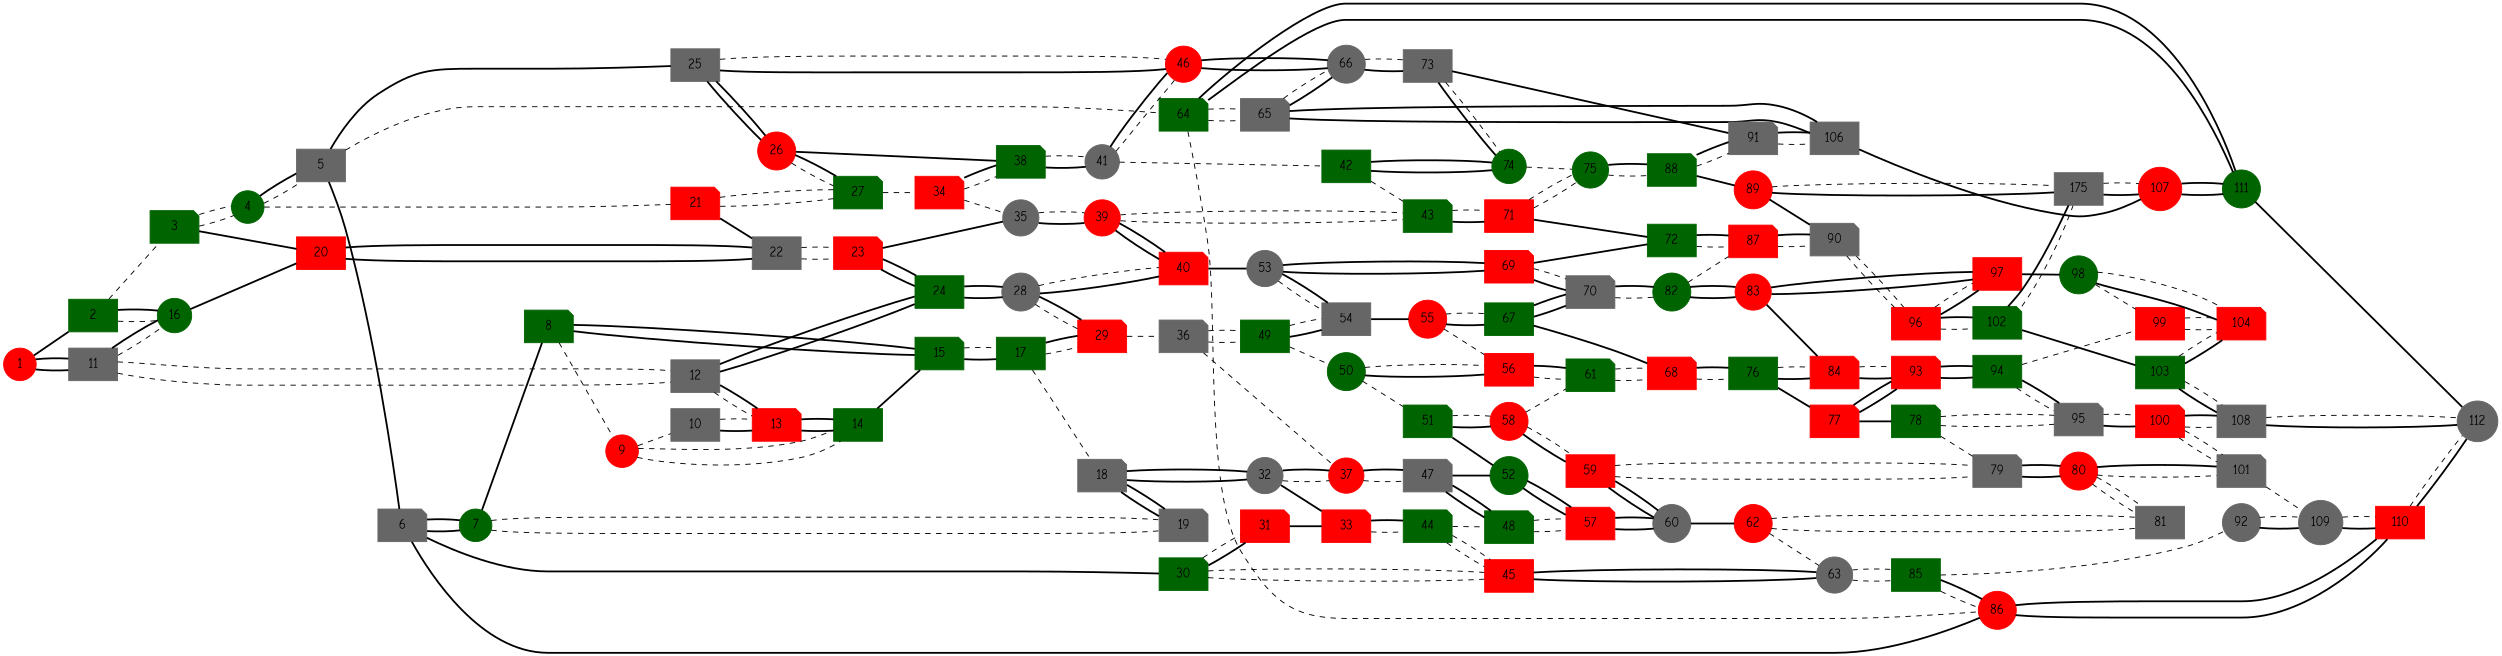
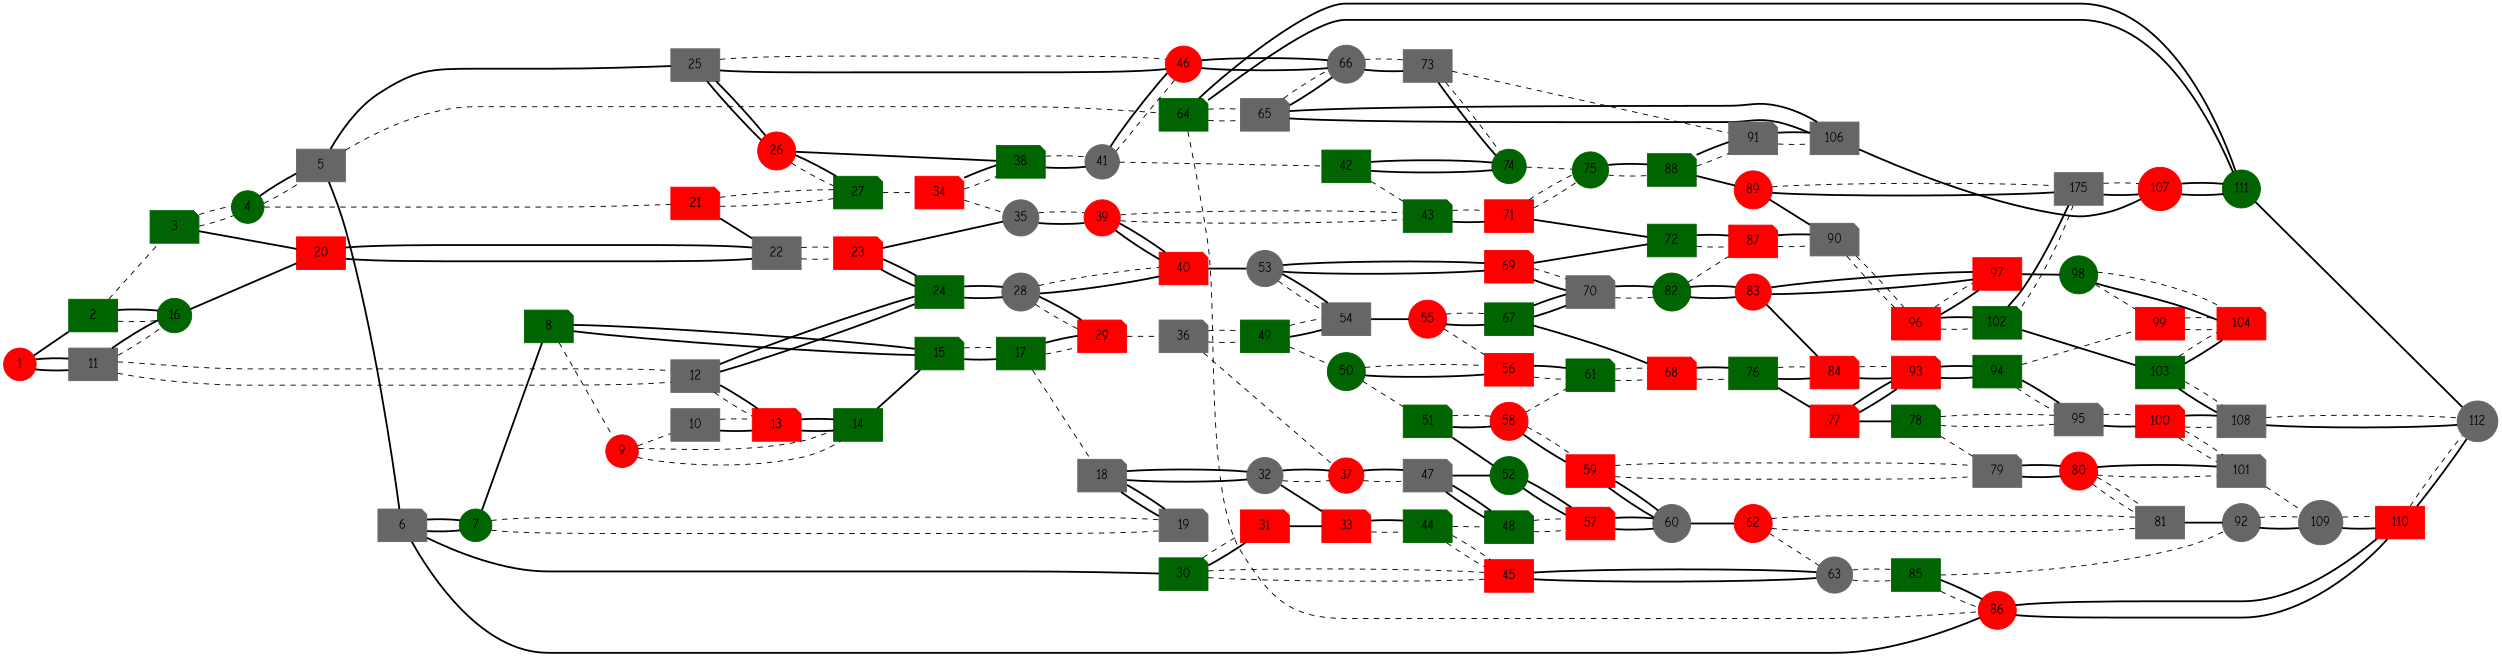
  graph {
    fontname="Comic Neue"
    rankdir=LR
    node [color=red fontname="Comic Neue" shape=note style=filled]
    edge [fontname="Comic Neue" style=bold]
    1 [shape=circle]
    2 [color=darkgreen shape=box]
    11 [color=gray40 shape=box]
    3 [color=darkgreen]
    16 [color=darkgreen shape=circle]
    12 [color=gray40 shape=box]
    4 [color=darkgreen shape=circle]
    20 [shape=box]
    5 [color=gray40 shape=box]
    21
    22 [color=gray40 shape=box]
    6 [color=gray40]
    25 [color=gray40 shape=box]
    64 [color=darkgreen]
    27 [color=darkgreen]
    7 [color=darkgreen shape=circle]
    30 [color=darkgreen]
    86 [shape=circle]
    26 [shape=circle]
    46 [shape=circle]
    65 [color=gray40]
    111 [color=darkgreen shape=circle]
    8 [color=darkgreen]
    19 [color=gray40]
    31
    45 [shape=box]
    110 [shape=box]
    9 [shape=circle]
    15 [color=darkgreen]
    10 [color=gray40 shape=box]
    14 [color=darkgreen shape=box]
    17 [color=darkgreen shape=box]
    13
    24 [color=darkgreen shape=box]
    28 [color=gray40 shape=circle]
    18 [color=gray40]
    29
    32 [color=gray40 shape=circle]
    36 [color=gray40]
    33
    37 [shape=circle]
    23
    34
    35 [color=gray40 shape=circle]
    39 [shape=circle]
    40
    38 [color=darkgreen]
    66 [color=gray40 shape=circle]
    41 [color=gray40 shape=circle]
    53 [color=gray40 shape=circle]
    49 [color=darkgreen shape=box]
    63 [color=gray40 shape=circle]
    44 [color=darkgreen]
    47 [color=gray40]
    48 [color=darkgreen]
    43 [color=darkgreen]
    50 [color=darkgreen shape=circle]
    54 [color=gray40 shape=box]
    52 [color=darkgreen shape=circle]
    42 [color=darkgreen shape=box]
    71 [shape=box]
    69
    74 [color=darkgreen shape=circle]
    75 [color=darkgreen shape=circle]
    72 [color=darkgreen shape=box]
    57
    85 [color=darkgreen shape=box]
    73 [color=gray40 shape=box]
    60 [color=gray40 shape=circle]
    51 [color=darkgreen]
    56 [shape=box]
    55 [shape=circle]
    58 [shape=circle]
    61 [color=darkgreen]
    59 [shape=box]
    70 [color=gray40]
    67 [color=darkgreen shape=box]
    68
    62 [shape=circle]
    79 [color=gray40]
    80 [shape=circle]
    81 [color=gray40 shape=box]
    76 [color=darkgreen shape=box]
    92 [color=gray40 shape=circle]
    106 [color=gray40 shape=box]
    112 [color=gray40 shape=circle]
    107 [shape=circle]
    91 [color=gray40]
    82 [color=darkgreen shape=circle]
    77
    84
    87
    83 [shape=circle]
    88 [color=darkgreen]
    90 [color=gray40]
    89 [shape=circle]
    78 [color=darkgreen]
    93
    95 [color=gray40]
    94 [color=darkgreen shape=box]
    100
    101 [color=gray40]
    109 [color=gray40 shape=circle]
    97 [shape=box]
    98 [color=darkgreen shape=circle]
    96 [shape=box]
    n107 [color=gray40 label=175 shape=box]
    102 [color=darkgreen]
    99 [shape=box]
    104
    108 [color=gray40 shape=box]
    103 [color=darkgreen shape=box]
    1 -- 2
    1 -- 11
    1 -- 11
    2 -- 3 [style=dashed]
    2 -- 16 [style=dashed]
    2 -- 16
    11 -- 16 [style=dashed]
    11 -- 16
    11 -- 12 [style=dashed]
    11 -- 12 [style=dashed]
    3 -- 4 [style=dashed]
    3 -- 4 [style=dashed]
    3 -- 20
    16 -- 20
    12 -- 13 [style=dashed]
    12 -- 13
    12 -- 24
    12 -- 24
    4 -- 5 [style=dashed]
    4 -- 5
    4 -- 21 [style=dashed]
    20 -- 22
    20 -- 22
    5 -- 6
    5 -- 25
    5 -- 64 [style=dashed]
    21 -- 22
    21 -- 27 [style=dashed]
    21 -- 27 [style=dashed]
    22 -- 23 [style=dashed]
    22 -- 23 [style=dashed]
    6 -- 7
    6 -- 7
    6 -- 30
    6 -- 86
    25 -- 26
    25 -- 26
    25 -- 46
    25 -- 46 [style=dashed]
    64 -- 86 [style=dashed]
    64 -- 65 [style=dashed]
    64 -- 65 [style=dashed]
    64 -- 111
    64 -- 111
    27 -- 34 [style=dashed]
    7 -- 8
    7 -- 19 [style=dashed]
    7 -- 19 [style=dashed]
    30 -- 31
    30 -- 31 [style=dashed]
    30 -- 45 [style=dashed]
    30 -- 45 [style=dashed]
    86 -- 110
    86 -- 110
    26 -- 27 [style=dashed]
    26 -- 27
    26 -- 38
    46 -- 66
    46 -- 66
    65 -- 66
    65 -- 66 [style=dashed]
    65 -- 106
    65 -- 106
    111 -- 112
    8 -- 9 [style=dashed]
    8 -- 15
    8 -- 15
    31 -- 33
    45 -- 63
    45 -- 63
    110 -- 112
    110 -- 112 [style=dashed]
    9 -- 10 [style=dashed]
    9 -- 14 [style=dashed]
    9 -- 14 [style=dashed]
    15 -- 17
    15 -- 17 [style=dashed]
    10 -- 13
    10 -- 13 [style=dashed]
    14 -- 15
    17 -- 18 [style=dashed]
    17 -- 29 [style=dashed]
    17 -- 29
    13 -- 14
    13 -- 14
    24 -- 28
    24 -- 28
    28 -- 29 [style=dashed]
    28 -- 29
    28 -- 40
    28 -- 40 [style=dashed]
    18 -- 19
    18 -- 19
    18 -- 32
    18 -- 32
    29 -- 36 [style=dashed]
    32 -- 33
    32 -- 37 [style=dashed]
    32 -- 37
    36 -- 37 [style=dashed]
    36 -- 49 [style=dashed]
    36 -- 49 [style=dashed]
    33 -- 44 [style=dashed]
    33 -- 44
    37 -- 47 [style=dashed]
    37 -- 47
    23 -- 24
    23 -- 24
    23 -- 35
    34 -- 35 [style=dashed]
    34 -- 38 [style=dashed]
    34 -- 38
    35 -- 39
    35 -- 39 [style=dashed]
    39 -- 40
    39 -- 40
    39 -- 43 [style=dashed]
    39 -- 43 [style=dashed]
    40 -- 53
    38 -- 41
    38 -- 41 [style=dashed]
    66 -- 73
    66 -- 73 [style=dashed]
    41 -- 46 [style=dashed]
    41 -- 46
    41 -- 42 [style=dashed]
    53 -- 54 [style=dashed]
    53 -- 54
    53 -- 69
    53 -- 69
    49 -- 50 [style=dashed]
    49 -- 54
    49 -- 54 [style=dashed]
    63 -- 85 [style=dashed]
    63 -- 85 [style=dashed]
    44 -- 45 [style=dashed]
    44 -- 45 [style=dashed]
    44 -- 48 [style=dashed]
    47 -- 48
    47 -- 48
    47 -- 52
    48 -- 57 [style=dashed]
    48 -- 57 [style=dashed]
    43 -- 71
    43 -- 71 [style=dashed]
    50 -- 51 [style=dashed]
    50 -- 56
    50 -- 56 [style=dashed]
    54 -- 55
    52 -- 57
    52 -- 57
    42 -- 43 [style=dashed]
    42 -- 74
    42 -- 74
    71 -- 75 [style=dashed]
    71 -- 75 [style=dashed]
    71 -- 72
    69 -- 72
    69 -- 70
    69 -- 70 [style=dashed]
    74 -- 75 [style=dashed]
    75 -- 88 [style=dashed]
    75 -- 88
    72 -- 87 [style=dashed]
    72 -- 87
    57 -- 60
    57 -- 60
    85 -- 86 [style=dashed]
    85 -- 86
    85 -- 92 [style=dashed]
    73 -- 74
    73 -- 74 [style=dashed]
-   73 -- 91
+   73 -- 91 [style=dashed]
    60 -- 62
    51 -- 52
    51 -- 58
    51 -- 58 [style=dashed]
    56 -- 61 [style=dashed]
    56 -- 61
    55 -- 56 [style=dashed]
    55 -- 67
    55 -- 67 [style=dashed]
    58 -- 61 [style=dashed]
    58 -- 59
    58 -- 59 [style=dashed]
    61 -- 68 [style=dashed]
    61 -- 68 [style=dashed]
    59 -- 60
    59 -- 60
    59 -- 79 [style=dashed]
    59 -- 79 [style=dashed]
    70 -- 82 [style=dashed]
    70 -- 82
    67 -- 70
    67 -- 70
    67 -- 68
    68 -- 76 [style=dashed]
    68 -- 76
    62 -- 63 [style=dashed]
    62 -- 81 [style=dashed]
    62 -- 81 [style=dashed]
    79 -- 80
    79 -- 80
    80 -- 81 [style=dashed]
    80 -- 81 [style=dashed]
    80 -- 101 [style=dashed]
    80 -- 101
+   81 -- 92
    76 -- 77
    76 -- 84
    76 -- 84 [style=dashed]
    92 -- 109
    92 -- 109 [style=dashed]
    106 -- 107
    107 -- 111
    107 -- 111
    91 -- 106 [style=dashed]
    91 -- 106
    82 -- 87 [style=dashed]
    82 -- 83
    82 -- 83
    77 -- 78
    77 -- 93
    77 -- 93
    84 -- 93
    84 -- 93 [style=dashed]
    87 -- 90 [style=dashed]
    87 -- 90
    83 -- 84
    83 -- 97
    83 -- 97
    88 -- 91 [style=dashed]
    88 -- 91
    88 -- 89
    90 -- 96 [style=dashed]
    90 -- 96 [style=dashed]
    89 -- 90
    89 -- n107
    89 -- n107 [style=dashed]
    78 -- 79 [style=dashed]
    78 -- 95 [style=dashed]
    78 -- 95 [style=dashed]
    93 -- 94
    93 -- 94
    95 -- 100
    95 -- 100 [style=dashed]
    94 -- 95 [style=dashed]
    94 -- 95
    94 -- 99 [style=dashed]
    100 -- 101 [style=dashed]
    100 -- 101 [style=dashed]
    100 -- 108 [style=dashed]
    100 -- 108
    101 -- 109 [style=dashed]
    109 -- 110
    109 -- 110 [style=dashed]
    97 -- 98
    98 -- 99 [style=dashed]
    98 -- 104
    98 -- 104 [style=dashed]
    96 -- 97
    96 -- 97 [style=dashed]
    96 -- 102 [style=dashed]
    96 -- 102
    n107 -- 107
    n107 -- 107 [style=dashed]
    102 -- n107 [style=dashed]
    102 -- n107
    102 -- 103
    99 -- 104 [style=dashed]
    99 -- 104 [style=dashed]
    108 -- 112
    108 -- 112 [style=dashed]
    103 -- 104
    103 -- 104 [style=dashed]
    103 -- 108
    103 -- 108 [style=dashed]
  }
